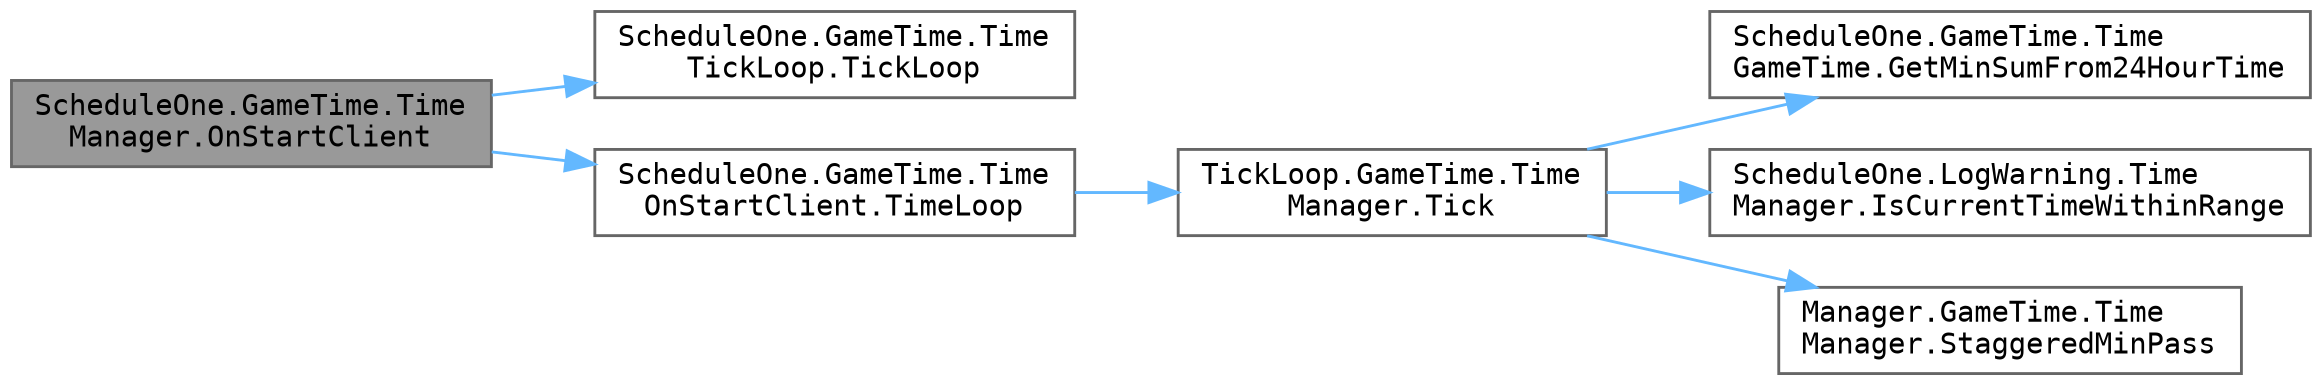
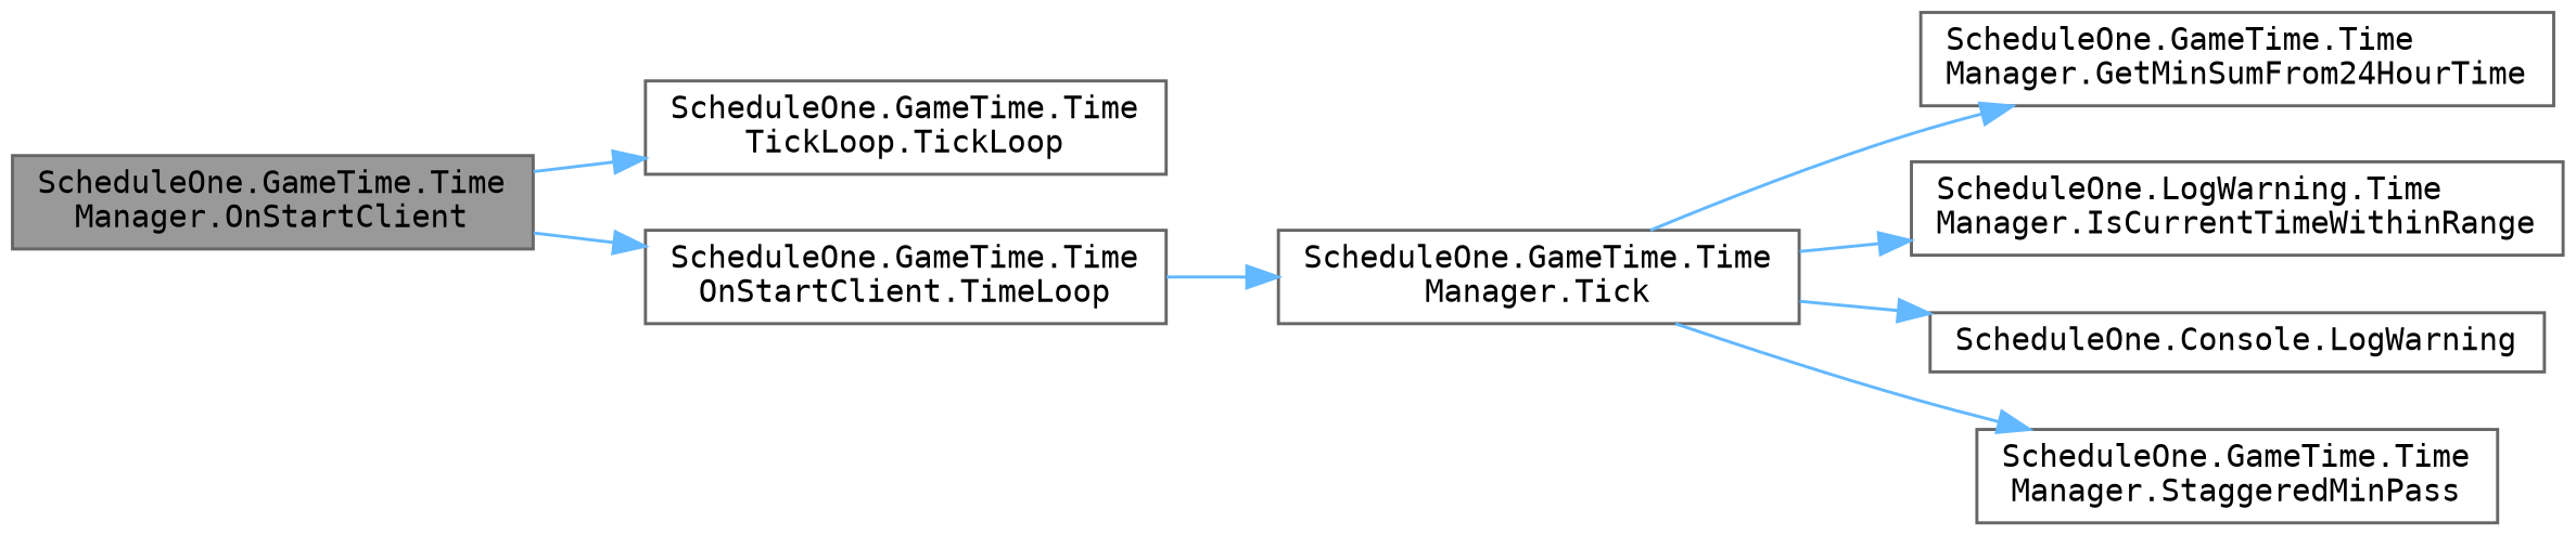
  digraph {
    fontname="DejaVu Sans Mono"
    rankdir=LR
    node [color=grey40 fillcolor=white fontname="DejaVu Sans Mono" fontsize=10 shape=box style=filled]
    edge [color=steelblue1 fontname="DejaVu Sans Mono" fontsize=10 labelfontname=Helvetica labelfontsize=10 style=solid]
    n1 [color=gray40 fillcolor=grey60 fontcolor=black height=0.2 label="ScheduleOne.GameTime.Time\lManager.OnStartClient" width=0.4]
    n2 [height=0.2 label="ScheduleOne.GameTime.Time\lTickLoop.TickLoop" width=0.4]
    n3 [height=0.2 label="ScheduleOne.GameTime.Time\lOnStartClient.TimeLoop" width=0.4]
-   n4 [height=0.2 label="TickLoop.GameTime.Time\lManager.Tick" width=0.4]
-   n5 [height=0.2 label="ScheduleOne.GameTime.Time\lGameTime.GetMinSumFrom24HourTime" width=0.4]
+   n4 [height=0.2 label="ScheduleOne.GameTime.Time\lManager.Tick" width=0.4]
+   n5 [height=0.2 label="ScheduleOne.GameTime.Time\lManager.GetMinSumFrom24HourTime" width=0.4]
    n6 [height=0.2 label="ScheduleOne.LogWarning.Time\lManager.IsCurrentTimeWithinRange" width=0.4]
-   n8 [height=0.2 label="Manager.GameTime.Time\lManager.StaggeredMinPass" width=0.4]
+   n7 [height=0.2 label="ScheduleOne.Console.LogWarning" width=0.4]
+   n8 [height=0.2 label="ScheduleOne.GameTime.Time\lManager.StaggeredMinPass" width=0.4]
    n1 -> n2
    n1 -> n3
    n3 -> n4
    n4 -> n5
    n4 -> n6
+   n4 -> n7
    n4 -> n8
  }
